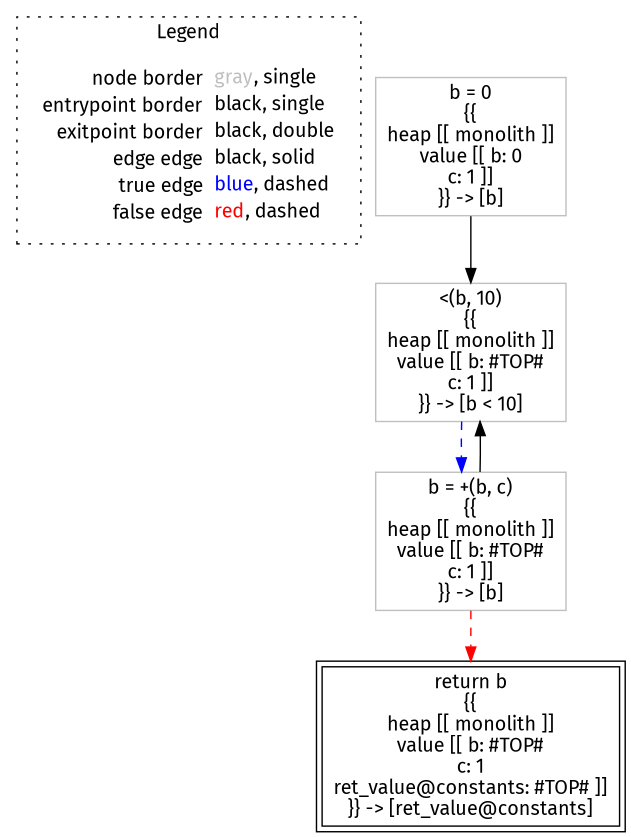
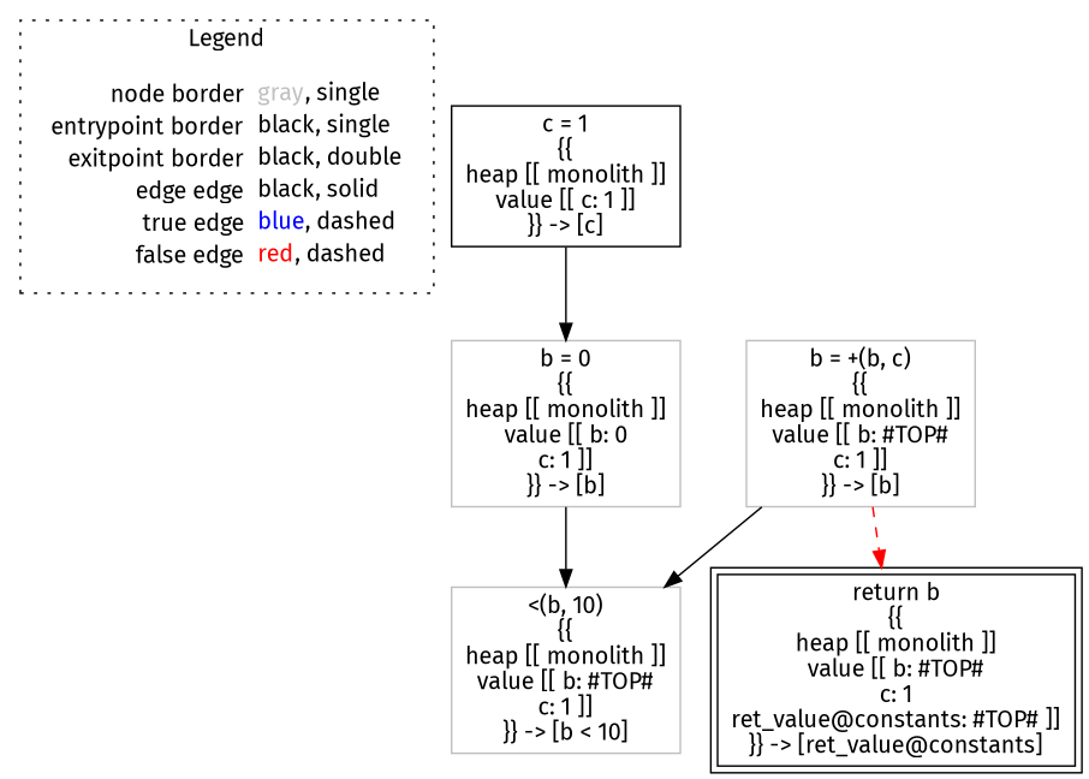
  digraph {
    fontname="Fira Sans"
    node [fontname="Fira Sans" shape=rect color=gray]
    edge [color=black fontname="Fira Sans"]
    n1 [label=<<table border="0" cellpadding="2" cellspacing="0" cellborder="0"><tr><td align="right">node border&nbsp;</td><td align="left"><font color="gray">gray</font>, single</td></tr><tr><td align="right">entrypoint border&nbsp;</td><td align="left"><font color="black">black</font>, single</td></tr><tr><td align="right">exitpoint border&nbsp;</td><td align="left"><font color="black">black</font>, double</td></tr><tr><td align="right">edge edge&nbsp;</td><td align="left"><font color="black">black</font>, solid</td></tr><tr><td align="right">true edge&nbsp;</td><td align="left"><font color="blue">blue</font>, dashed</td></tr><tr><td align="right">false edge&nbsp;</td><td align="left"><font color="red">red</font>, dashed</td></tr></table>> shape=plaintext color=""]
+   n2 [color=black label=<c = 1<BR/>{{<BR/>heap [[ monolith ]]<BR/>value [[ c: 1 ]]<BR/>}} -&gt; [c]>]
    n3 [label=<b = 0<BR/>{{<BR/>heap [[ monolith ]]<BR/>value [[ b: 0<BR/>c: 1 ]]<BR/>}} -&gt; [b]>]
    n4 [label=<&lt;(b, 10)<BR/>{{<BR/>heap [[ monolith ]]<BR/>value [[ b: #TOP#<BR/>c: 1 ]]<BR/>}} -&gt; [b &lt; 10]>]
    n5 [label=<b = +(b, c)<BR/>{{<BR/>heap [[ monolith ]]<BR/>value [[ b: #TOP#<BR/>c: 1 ]]<BR/>}} -&gt; [b]>]
    n6 [color=black label=<return b<BR/>{{<BR/>heap [[ monolith ]]<BR/>value [[ b: #TOP#<BR/>c: 1<BR/>ret_value@constants: #TOP# ]]<BR/>}} -&gt; [ret_value@constants]> peripheries=2]
    subgraph cluster_1 {
      label=Legend
      style=dotted
      n1
    }
+   n2 -> n3
    n3 -> n4
-   n4 -> n5 [color=blue style=dashed]
    n5 -> n4
    n5 -> n6 [color=red style=dashed]
  }
